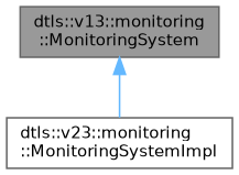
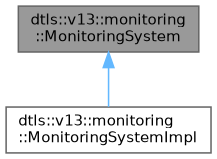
  digraph {
    node [color=gray40 fontname=Helvetica fontsize=10 shape=box style=filled]
    n1 [fillcolor=grey60 fontcolor=black height=0.2 label="dtls::v13::monitoring\l::MonitoringSystem" width=0.4]
-   n2 [fillcolor=white height=0.2 label="dtls::v23::monitoring\l::MonitoringSystemImpl" width=0.4]
+   n2 [fillcolor=white height=0.2 label="dtls::v13::monitoring\l::MonitoringSystemImpl" width=0.4]
    n1 -> n2 [color=steelblue1 dir=back fontname=Helvetica fontsize=10 labelfontname=Helvetica labelfontsize=10 style=solid]
  }
